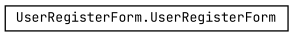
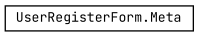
  digraph {
    rankdir=TB
    fontname="JetBrains Mono"
-   n1 [color=black fillcolor=white fontname="JetBrains Mono" fontsize=10 height=0.2 label="UserRegisterForm.UserRegisterForm" shape=record style=filled width=0.4]
+   n1 [color=black fillcolor=white fontname="JetBrains Mono" fontsize=10 height=0.2 label="UserRegisterForm.Meta" shape=record style=filled width=0.4]
  }
